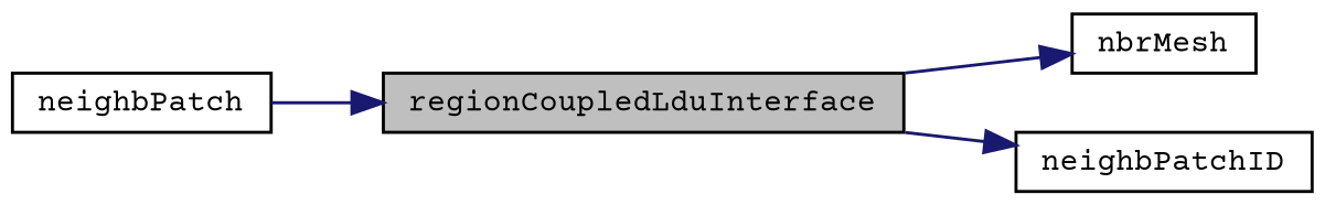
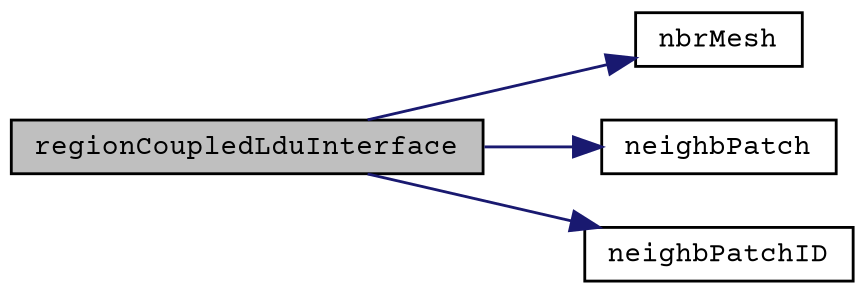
  digraph {
    fontname="Courier Prime"
    rankdir=LR
    node [color=black fontname="Courier Prime" fontsize=10 shape=record]
    edge [color=midnightblue fontname="Courier Prime" fontsize=10 labelfontname=FreeSans labelfontsize=10 style=solid]
    n1 [fillcolor=grey75 fontcolor=black height=0.2 label=regionCoupledLduInterface style=filled width=0.4]
    n2 [height=0.2 label=nbrMesh width=0.4]
    n3 [height=0.2 label=neighbPatch width=0.4]
    n4 [height=0.2 label=neighbPatchID width=0.4]
    n1 -> n2
-   n3 -> n1
+   n1 -> n3
    n1 -> n4
  }
